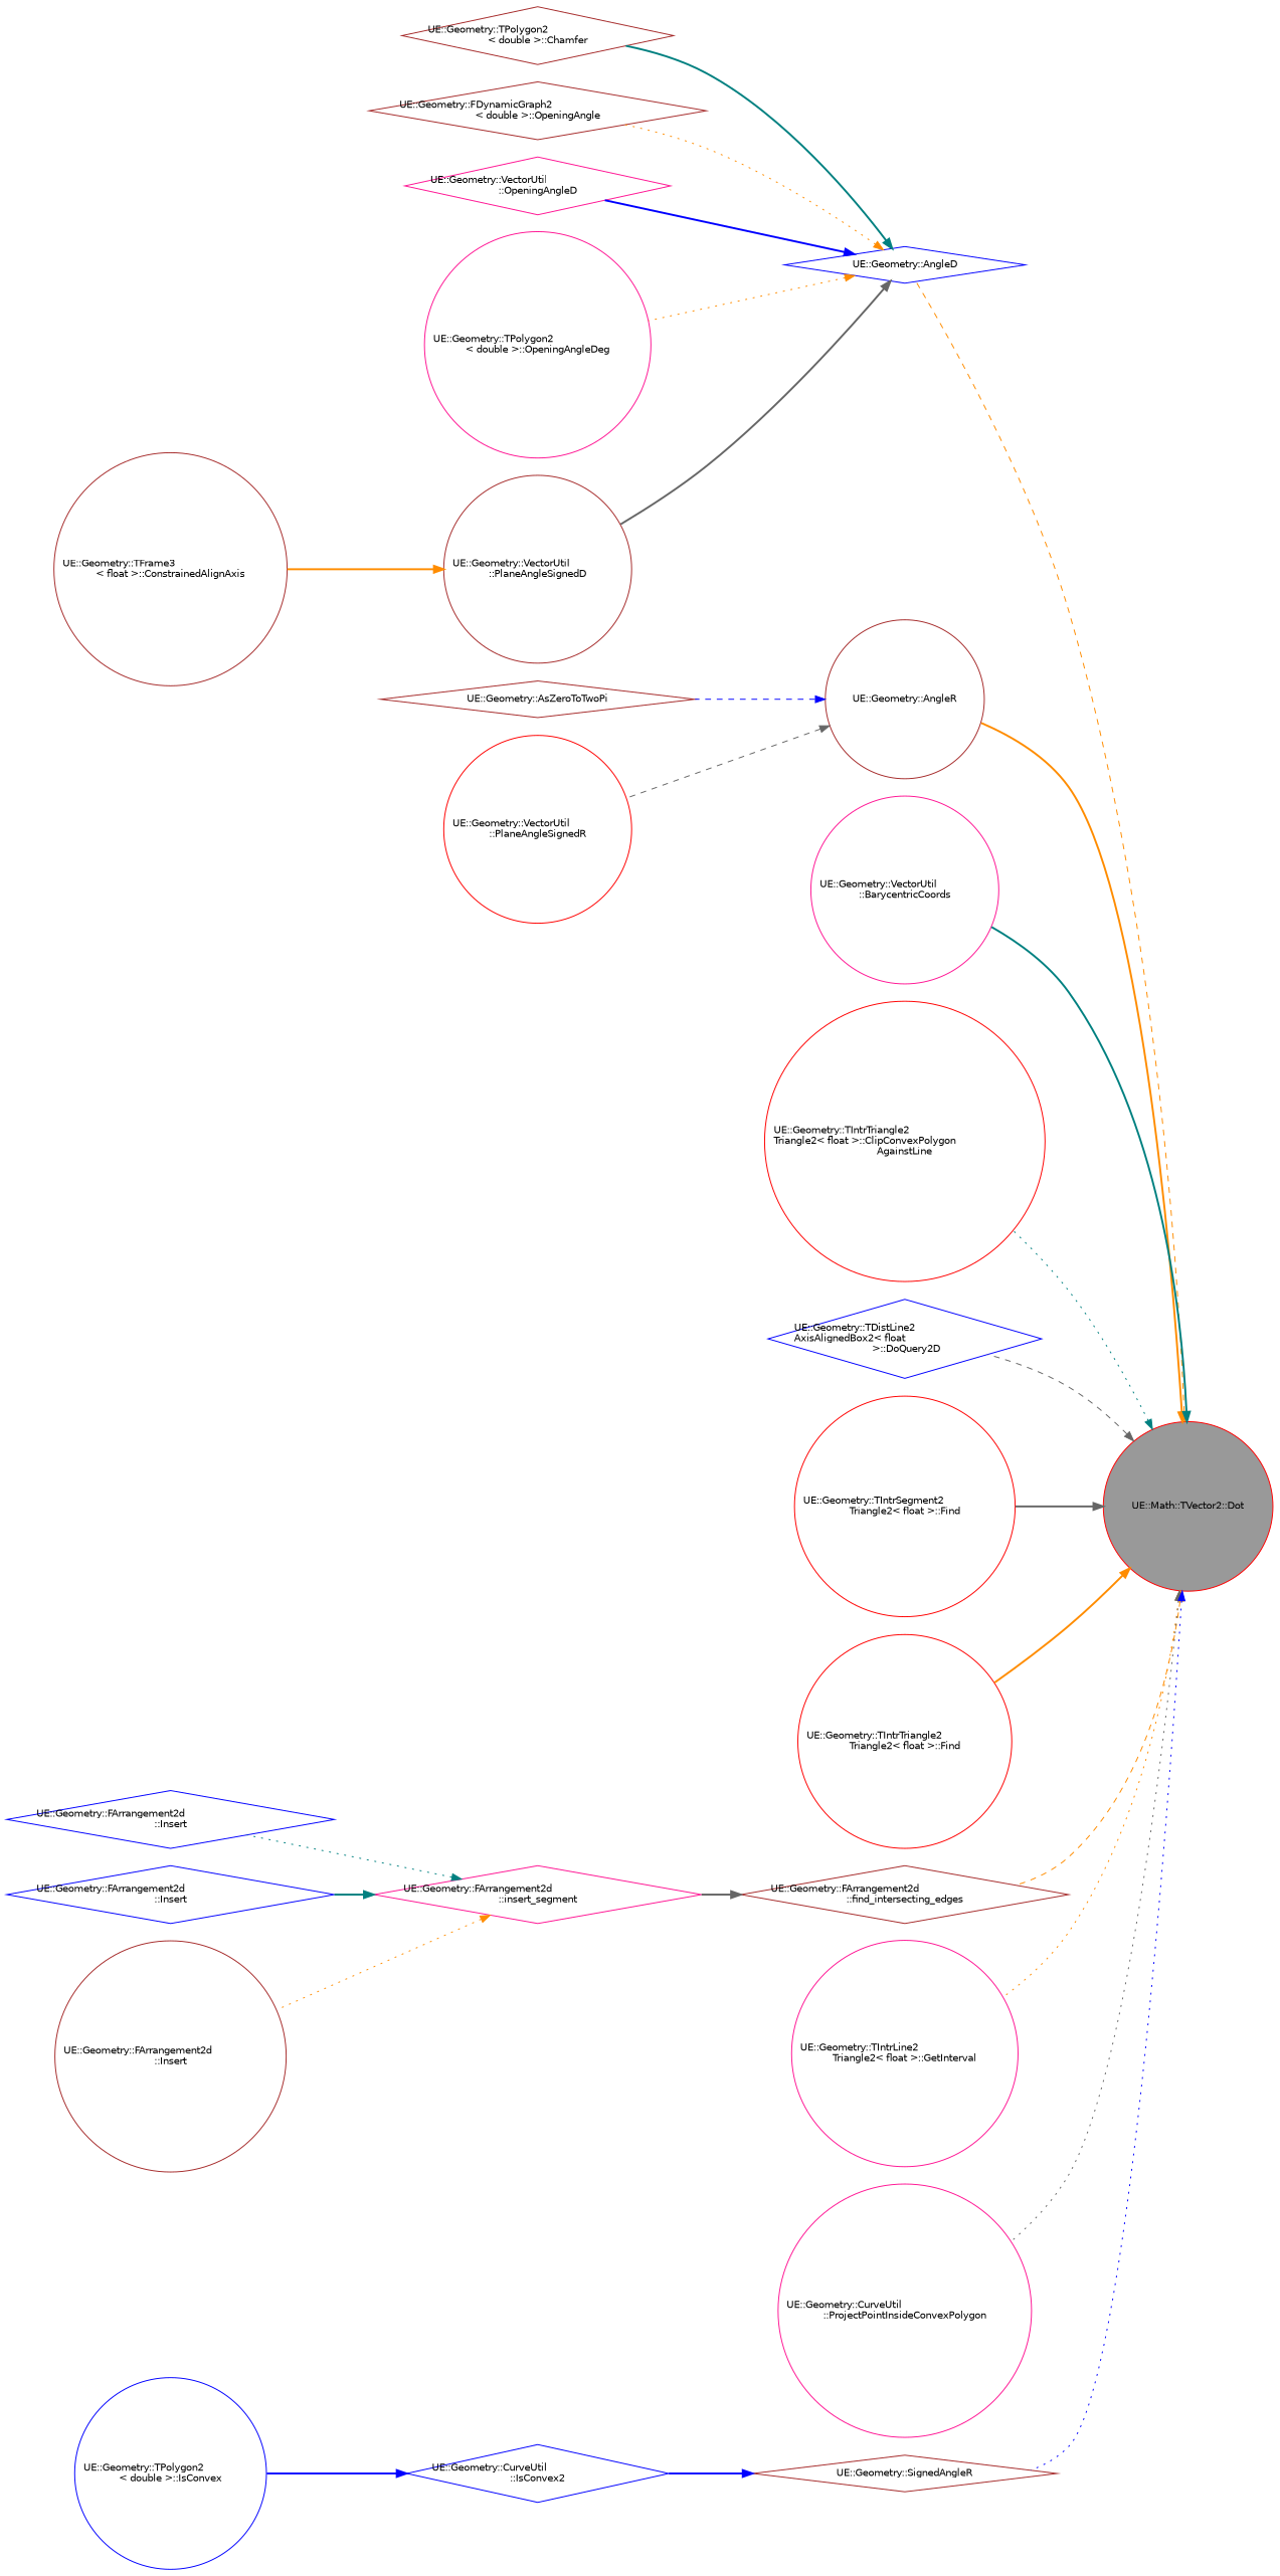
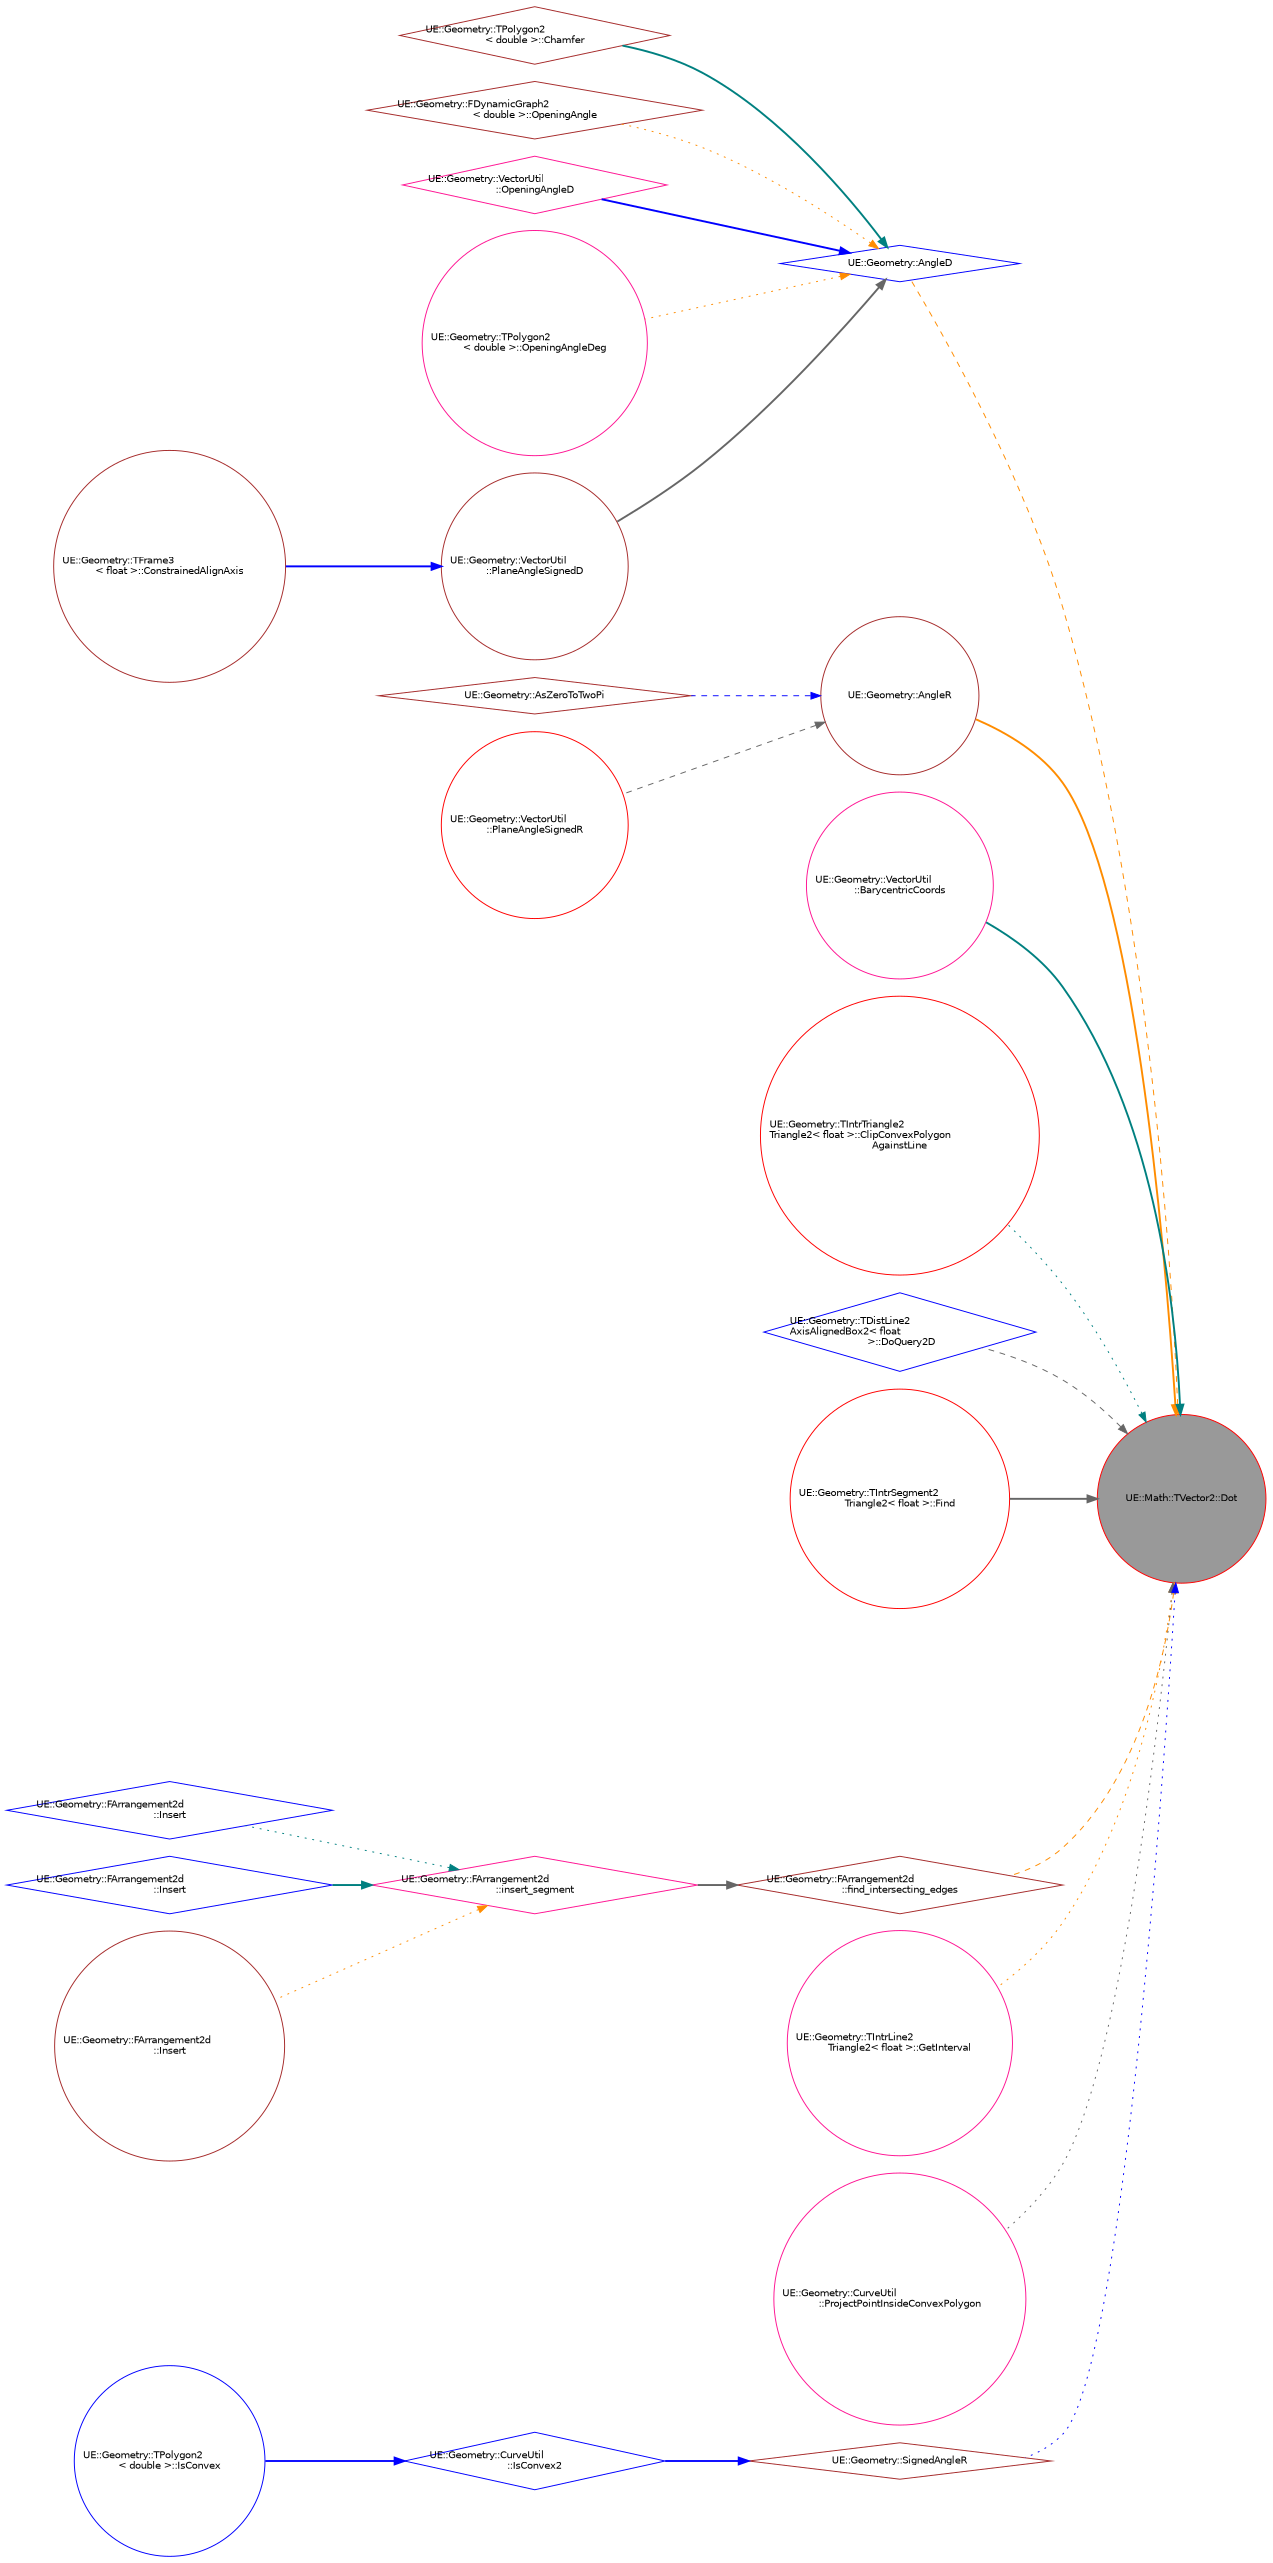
  digraph {
    rankdir=RL
    node [color=brown fillcolor=white fontname=Helvetica fontsize=10 shape=circle style=filled]
    edge [color=darkorange dir=back fontname=Helvetica fontsize=10 labelfontname=Helvetica labelfontsize=10 style=bold]
    n1 [color=red fillcolor=grey60 fontcolor=black height=0.2 label="UE::Math::TVector2::Dot" width=0.4]
    n2 [color=blue height=0.2 label="UE::Geometry::AngleD" shape=diamond width=0.4]
    n3 [height=0.2 label="UE::Geometry::AngleR" width=0.4]
    n4 [color=deeppink height=0.2 label="UE::Geometry::VectorUtil\l::BarycentricCoords" width=0.4]
    n5 [color=red height=0.2 label="UE::Geometry::TIntrTriangle2\lTriangle2\< float \>::ClipConvexPolygon\lAgainstLine" width=0.4]
    n6 [color=blue height=0.2 label="UE::Geometry::TDistLine2\lAxisAlignedBox2\< float\l \>::DoQuery2D" shape=diamond width=0.4]
    n7 [color=red height=0.2 label="UE::Geometry::TIntrSegment2\lTriangle2\< float \>::Find" width=0.4]
-   n8 [color=red height=0.2 label="UE::Geometry::TIntrTriangle2\lTriangle2\< float \>::Find" width=0.4]
    n9 [height=0.2 label="UE::Geometry::FArrangement2d\l::find_intersecting_edges" shape=diamond width=0.4]
    n10 [color=deeppink height=0.2 label="UE::Geometry::TIntrLine2\lTriangle2\< float \>::GetInterval" width=0.4]
    n11 [color=deeppink height=0.2 label="UE::Geometry::CurveUtil\l::ProjectPointInsideConvexPolygon" width=0.4]
    n12 [height=0.2 label="UE::Geometry::SignedAngleR" shape=diamond width=0.4]
    n13 [height=0.2 label="UE::Geometry::TPolygon2\l\< double \>::Chamfer" shape=diamond width=0.4]
    n14 [height=0.2 label="UE::Geometry::FDynamicGraph2\l\< double \>::OpeningAngle" shape=diamond width=0.4]
    n15 [color=deeppink height=0.2 label="UE::Geometry::VectorUtil\l::OpeningAngleD" shape=diamond width=0.4]
    n16 [color=deeppink height=0.2 label="UE::Geometry::TPolygon2\l\< double \>::OpeningAngleDeg" width=0.4]
    n17 [height=0.2 label="UE::Geometry::VectorUtil\l::PlaneAngleSignedD" width=0.4]
    n18 [height=0.2 label="UE::Geometry::AsZeroToTwoPi" shape=diamond width=0.4]
    n19 [color=red height=0.2 label="UE::Geometry::VectorUtil\l::PlaneAngleSignedR" width=0.4]
    n20 [color=deeppink height=0.2 label="UE::Geometry::FArrangement2d\l::insert_segment" shape=diamond width=0.4]
    n21 [color=blue height=0.2 label="UE::Geometry::CurveUtil\l::IsConvex2" shape=diamond width=0.4]
    n22 [height=0.2 label="UE::Geometry::TFrame3\l\< float \>::ConstrainedAlignAxis" width=0.4]
    n23 [color=blue height=0.2 label="UE::Geometry::FArrangement2d\l::Insert" shape=diamond width=0.4]
    n24 [color=blue height=0.2 label="UE::Geometry::FArrangement2d\l::Insert" shape=diamond width=0.4]
    n25 [height=0.2 label="UE::Geometry::FArrangement2d\l::Insert" width=0.4]
    n26 [color=blue height=0.2 label="UE::Geometry::TPolygon2\l\< double \>::IsConvex" width=0.4]
    n1 -> n2 [style=dashed]
    n1 -> n3
    n1 -> n4 [color=teal]
    n1 -> n5 [color=teal style=dotted]
    n1 -> n6 [color=gray40 style=dashed]
    n1 -> n7 [color=gray40]
-   n1 -> n8
    n1 -> n9 [style=dashed]
    n1 -> n10 [style=dotted]
    n1 -> n11 [color=gray40 style=dotted]
    n1 -> n12 [color=blue style=dotted]
    n2 -> n13 [color=teal]
    n2 -> n14 [style=dotted]
    n2 -> n15 [color=blue]
    n2 -> n16 [style=dotted]
    n2 -> n17 [color=gray40]
    n3 -> n18 [color=blue style=dashed]
    n3 -> n19 [color=gray40 style=dashed]
    n9 -> n20 [color=gray40]
    n12 -> n21 [color=blue]
-   n17 -> n22
+   n17 -> n22 [color=blue]
    n20 -> n23 [color=teal style=dotted]
    n20 -> n24 [color=teal]
    n20 -> n25 [style=dotted]
    n21 -> n26 [color=blue]
  }
